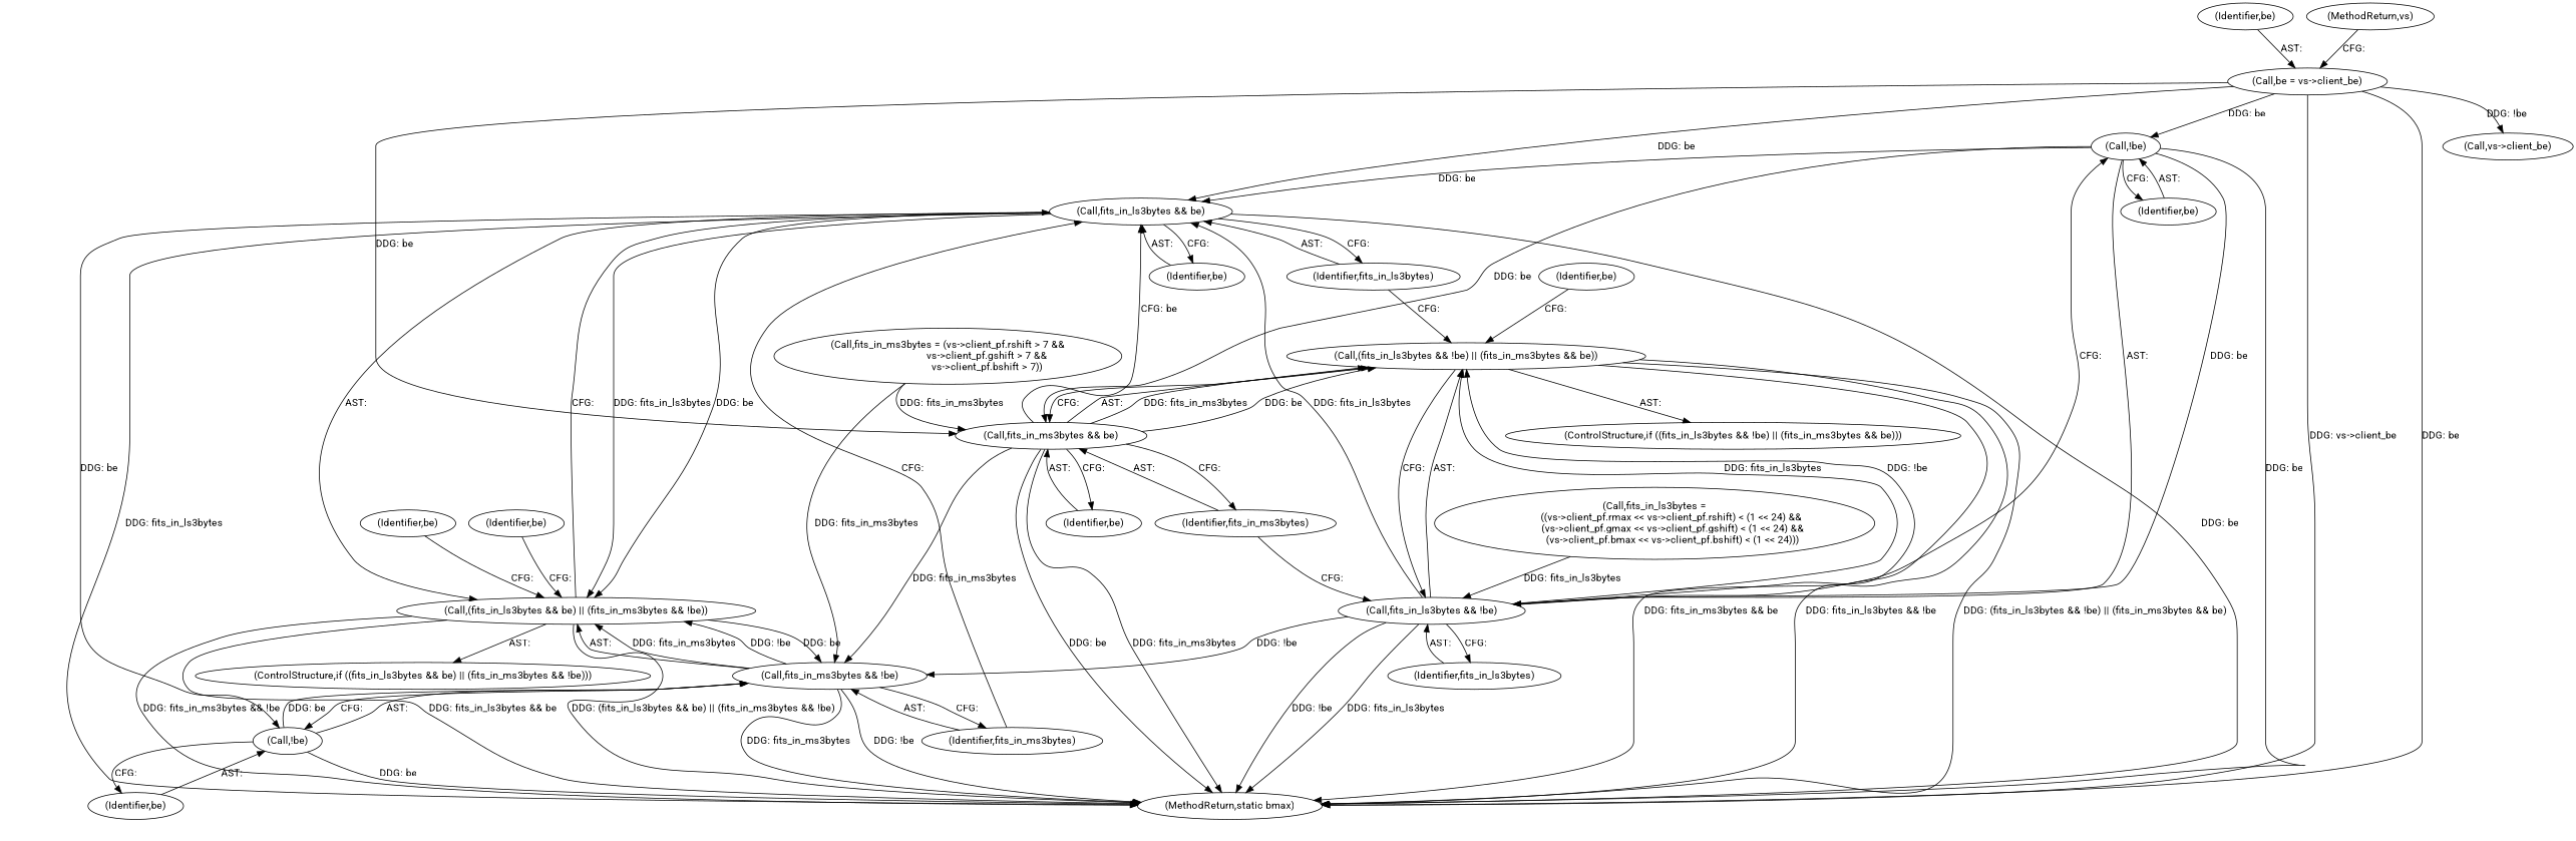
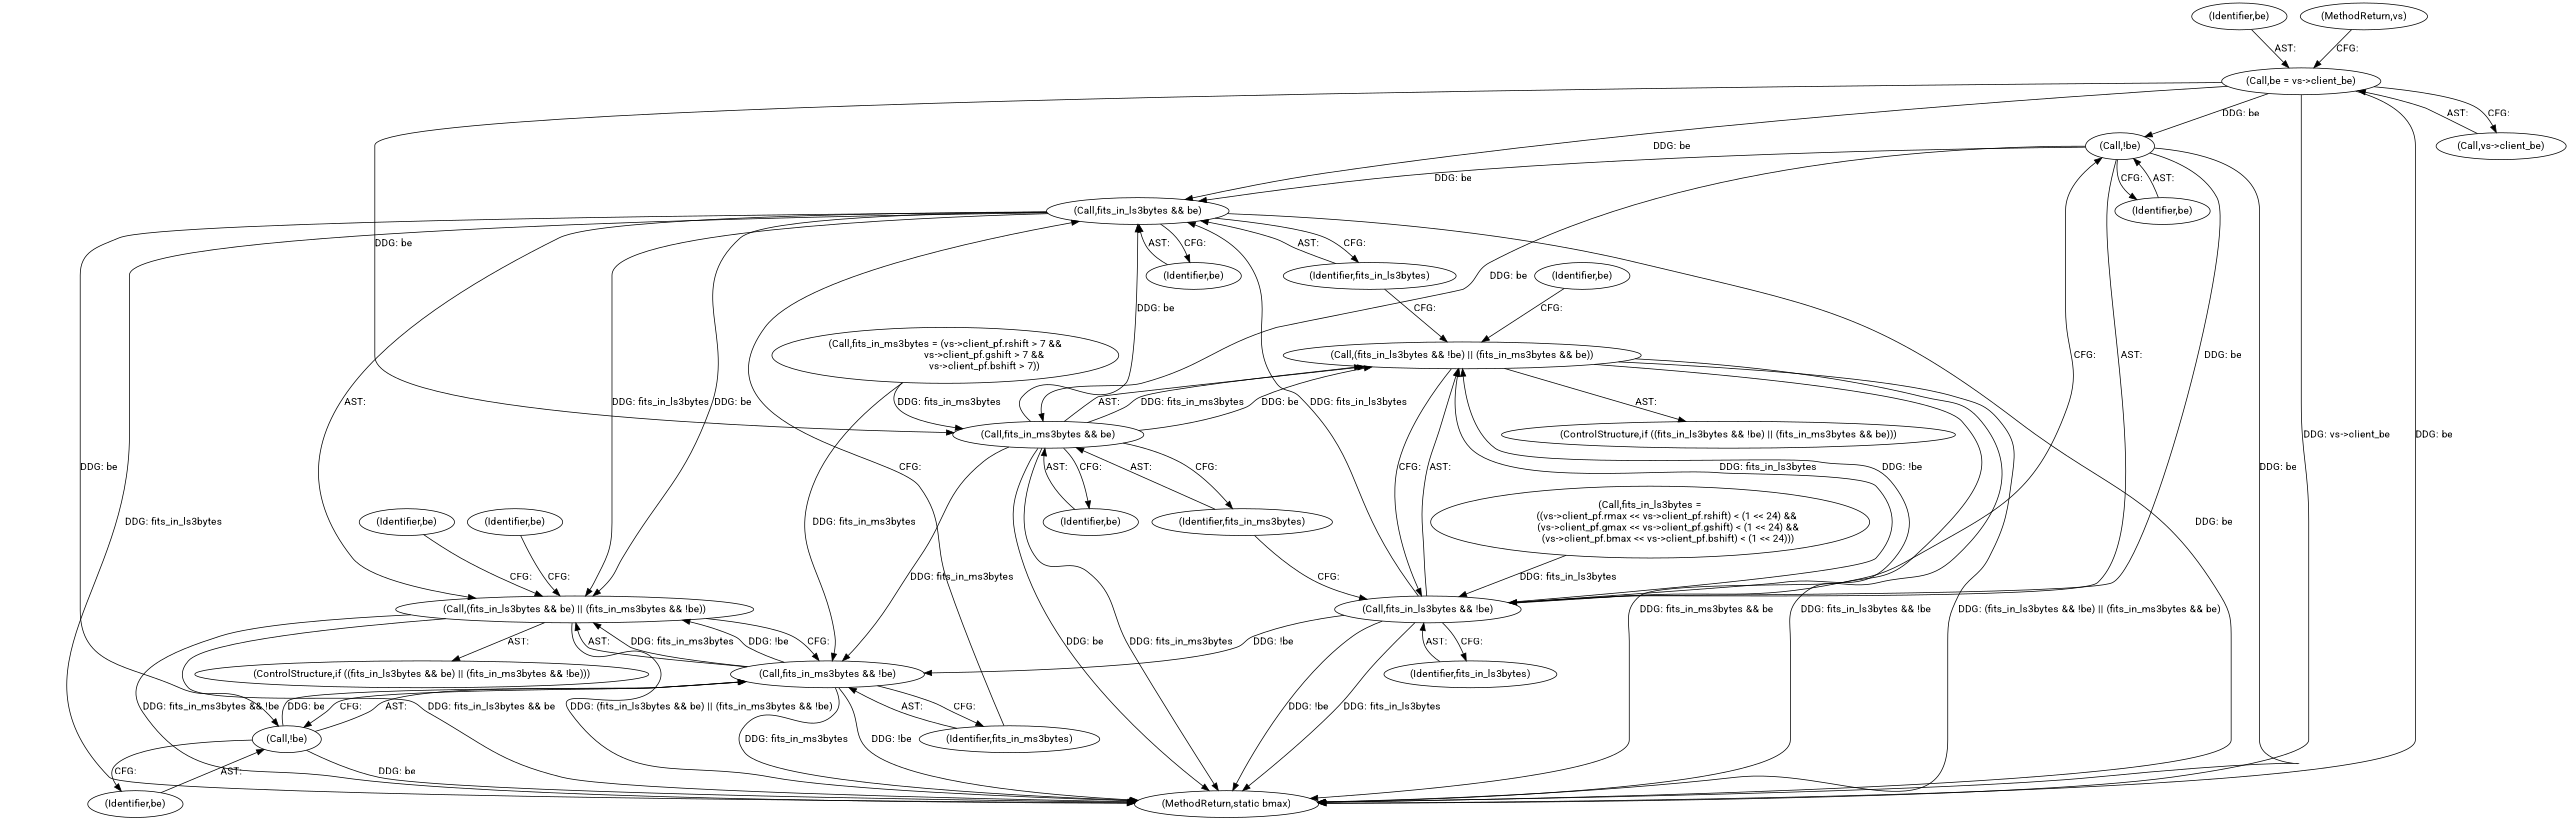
  digraph {
    fontname=Roboto
    node [fontname=Roboto]
    edge [fontname=Roboto]
    n1 [label="(Call,be = vs->client_be)"]
    n2 [label="(Call,!be)"]
    n3 [label="(Call,fits_in_ls3bytes && be)"]
    n4 [label="(Call,fits_in_ms3bytes && be)"]
    n5 [label="(MethodReturn,static bmax)"]
    n6 [label="(Call,vs->client_be)"]
    n7 [label="(Call,fits_in_ls3bytes && !be)"]
    n8 [label="(Identifier,be)"]
    n9 [label="(Call,(fits_in_ls3bytes && be) || (fits_in_ms3bytes && !be))"]
    n10 [label="(Call,!be)"]
    n11 [label="(Identifier,be)"]
    n12 [label="(Identifier,fits_in_ls3bytes)"]
    n13 [label="(Call,(fits_in_ls3bytes && !be) || (fits_in_ms3bytes && be))"]
    n14 [label="(Call,fits_in_ms3bytes && !be)"]
    n15 [label="(Identifier,be)"]
    n16 [label="(Identifier,fits_in_ms3bytes)"]
    n17 [label="(Identifier,fits_in_ls3bytes)"]
    n18 [label="(ControlStructure,if ((fits_in_ls3bytes && !be) || (fits_in_ms3bytes && be)))"]
    n19 [label="(Identifier,fits_in_ms3bytes)"]
    n20 [label="(ControlStructure,if ((fits_in_ls3bytes && be) || (fits_in_ms3bytes && !be)))"]
    n21 [label="(Identifier,be)"]
    n22 [label="(Identifier,be)"]
    n23 [label="(Call,fits_in_ls3bytes =\n            ((vs->client_pf.rmax << vs->client_pf.rshift) < (1 << 24) &&\n             (vs->client_pf.gmax << vs->client_pf.gshift) < (1 << 24) &&\n             (vs->client_pf.bmax << vs->client_pf.bshift) < (1 << 24)))"]
    n24 [label="(Identifier,be)"]
    n25 [label="(Call,fits_in_ms3bytes = (vs->client_pf.rshift > 7 &&\n                            vs->client_pf.gshift > 7 &&\n                            vs->client_pf.bshift > 7))"]
    n26 [label="(Identifier,be)"]
    n27 [label="(MethodReturn,vs)"]
    n28 [label="(Identifier,be)"]
    n1 -> n2 [label="DDG: be"]
    n1 -> n3 [label="DDG: be"]
    n1 -> n4 [label="DDG: be"]
    n1 -> n5 [label="DDG: vs->client_be"]
    n1 -> n5 [label="DDG: be"]
-   n1 -> n6 [label="DDG: !be"]
+   n1 -> n6 [label="CFG: "]
    n2 -> n3 [label="DDG: be"]
    n2 -> n4 [label="DDG: be"]
    n2 -> n5 [label="DDG: be"]
    n2 -> n7 [label="AST: "]
    n2 -> n7 [label="DDG: be"]
    n2 -> n8 [label="CFG: "]
    n3 -> n5 [label="DDG: fits_in_ls3bytes"]
    n3 -> n5 [label="DDG: be"]
    n3 -> n9 [label="AST: "]
    n3 -> n9 [label="DDG: fits_in_ls3bytes"]
    n3 -> n9 [label="DDG: be"]
    n3 -> n10 [label="DDG: be"]
    n3 -> n11 [label="CFG: "]
    n3 -> n12 [label="CFG: "]
-   n4 -> n3 [label="CFG: be"]
+   n4 -> n3 [label="DDG: be"]
    n4 -> n5 [label="DDG: fits_in_ms3bytes"]
    n4 -> n5 [label="DDG: be"]
    n4 -> n13 [label="AST: "]
    n4 -> n13 [label="DDG: fits_in_ms3bytes"]
    n4 -> n13 [label="DDG: be"]
    n4 -> n14 [label="DDG: fits_in_ms3bytes"]
    n4 -> n15 [label="CFG: "]
    n4 -> n16 [label="CFG: "]
+   n6 -> n1 [label="AST: "]
    n7 -> n2 [label="CFG: "]
    n7 -> n3 [label="DDG: fits_in_ls3bytes"]
    n7 -> n5 [label="DDG: !be"]
    n7 -> n5 [label="DDG: fits_in_ls3bytes"]
    n7 -> n13 [label="AST: "]
    n7 -> n13 [label="DDG: fits_in_ls3bytes"]
    n7 -> n13 [label="DDG: !be"]
    n7 -> n14 [label="DDG: !be"]
    n7 -> n17 [label="CFG: "]
    n8 -> n2 [label="AST: "]
-   n9 -> n3 [label="CFG: "]
    n9 -> n5 [label="DDG: fits_in_ls3bytes && be"]
    n9 -> n5 [label="DDG: (fits_in_ls3bytes && be) || (fits_in_ms3bytes && !be)"]
    n9 -> n5 [label="DDG: fits_in_ms3bytes && !be"]
-   n9 -> n14 [label="DDG: be"]
+   n9 -> n14 [label="CFG: "]
    n9 -> n20 [label="AST: "]
    n10 -> n5 [label="DDG: be"]
    n10 -> n14 [label="AST: "]
    n10 -> n14 [label="DDG: be"]
    n10 -> n21 [label="CFG: "]
    n11 -> n3 [label="AST: "]
    n12 -> n3 [label="AST: "]
    n12 -> n13 [label="CFG: "]
-   n13 -> n4 [label="CFG: "]
    n13 -> n5 [label="DDG: fits_in_ms3bytes && be"]
    n13 -> n5 [label="DDG: fits_in_ls3bytes && !be"]
    n13 -> n5 [label="DDG: (fits_in_ls3bytes && !be) || (fits_in_ms3bytes && be)"]
    n13 -> n7 [label="CFG: "]
    n13 -> n18 [label="AST: "]
    n14 -> n5 [label="DDG: fits_in_ms3bytes"]
    n14 -> n5 [label="DDG: !be"]
    n14 -> n9 [label="AST: "]
    n14 -> n9 [label="DDG: fits_in_ms3bytes"]
    n14 -> n9 [label="DDG: !be"]
    n14 -> n10 [label="CFG: "]
    n14 -> n19 [label="CFG: "]
    n15 -> n4 [label="AST: "]
    n16 -> n4 [label="AST: "]
    n16 -> n7 [label="CFG: "]
    n17 -> n7 [label="AST: "]
    n19 -> n3 [label="CFG: "]
    n19 -> n14 [label="AST: "]
    n21 -> n10 [label="AST: "]
    n22 -> n1 [label="AST: "]
    n23 -> n7 [label="DDG: fits_in_ls3bytes"]
    n24 -> n13 [label="CFG: "]
    n25 -> n4 [label="DDG: fits_in_ms3bytes"]
    n25 -> n14 [label="DDG: fits_in_ms3bytes"]
    n26 -> n9 [label="CFG: "]
    n27 -> n1 [label="CFG: "]
    n28 -> n9 [label="CFG: "]
  }
